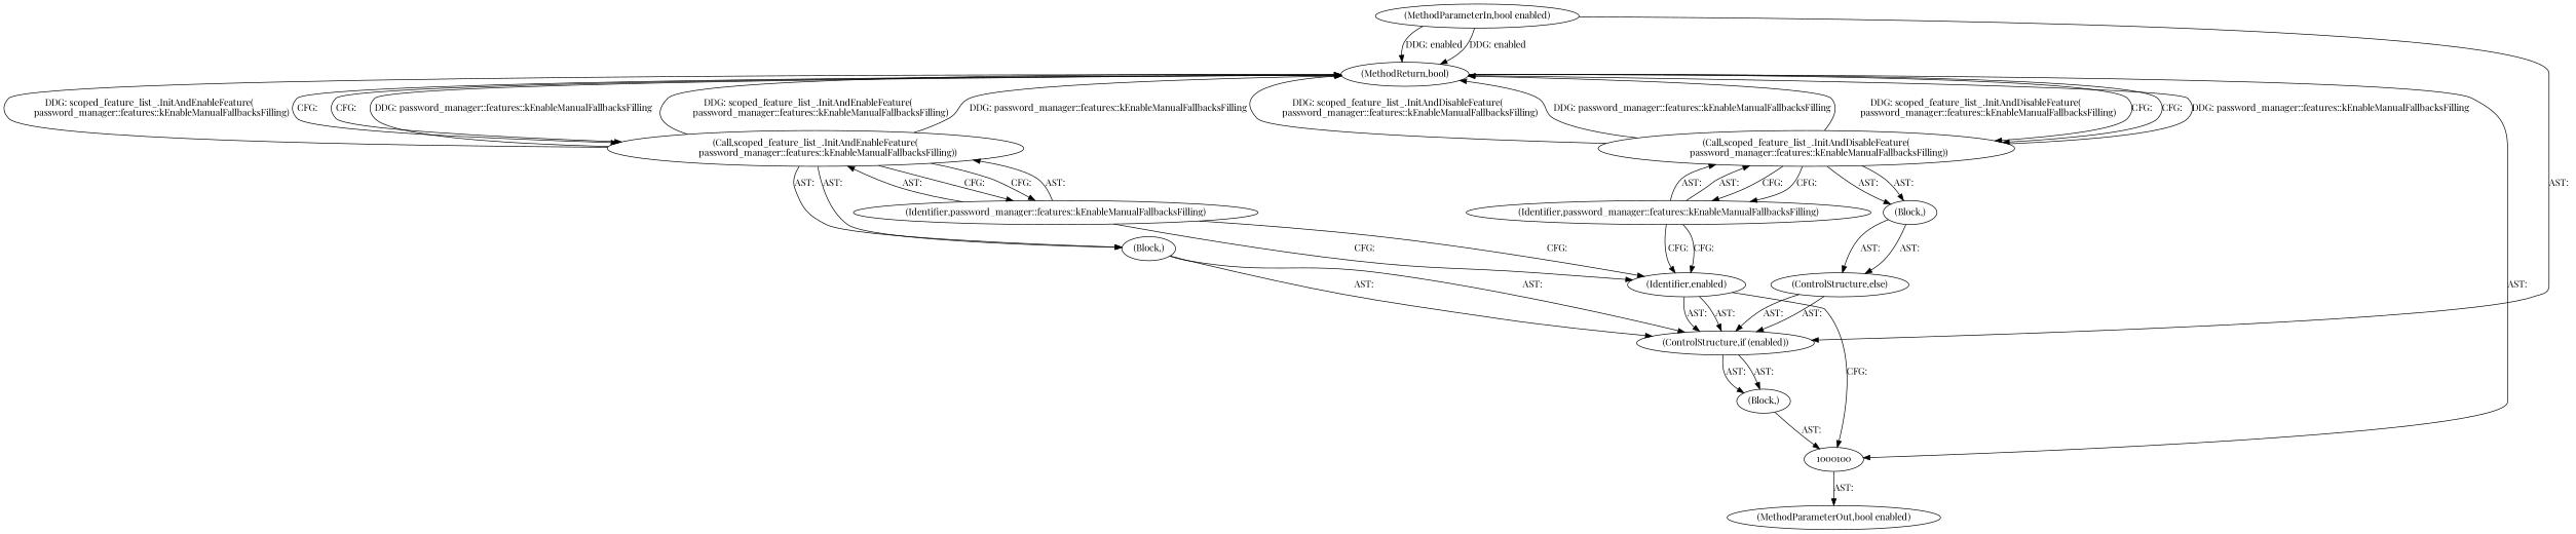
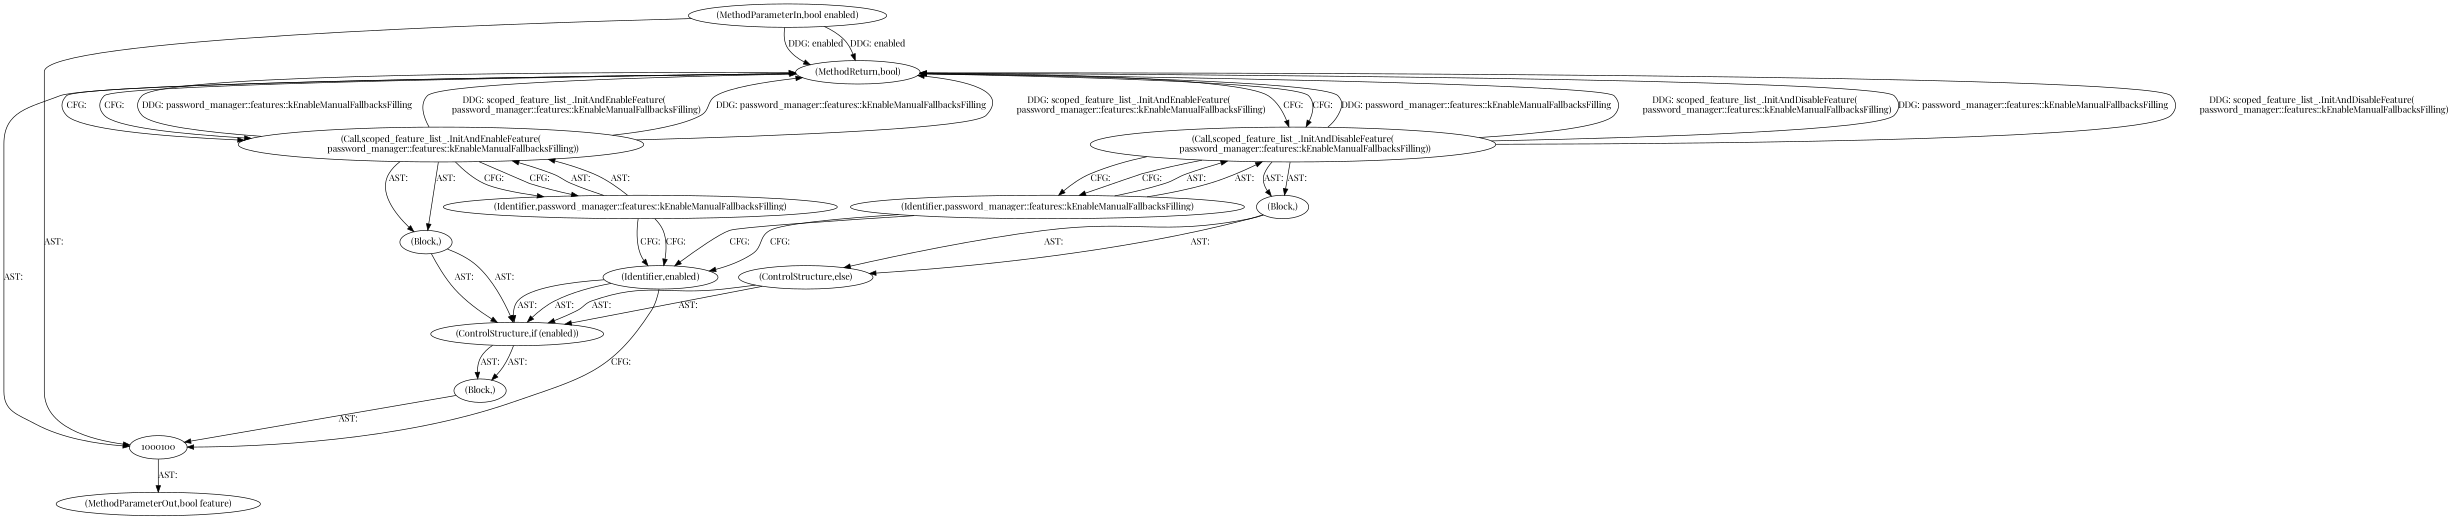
  digraph {
    fontname="Playfair Display"
    node [fontname="Playfair Display"]
    edge [fontname="Playfair Display"]
    n1 [label="(MethodReturn,bool)"]
    n2 [label="(Call,scoped_feature_list_.InitAndEnableFeature(\n          password_manager::features::kEnableManualFallbacksFilling))"]
    n3 [label="(Call,scoped_feature_list_.InitAndDisableFeature(\n          password_manager::features::kEnableManualFallbacksFilling))"]
    1000100
    n5 [label="(Block,)"]
    n6 [label="(Identifier,password_manager::features::kEnableManualFallbacksFilling)"]
    n7 [label="(Block,)"]
    n8 [label="(Identifier,password_manager::features::kEnableManualFallbacksFilling)"]
-   n9 [label="(MethodParameterOut,bool enabled)"]
+   n9 [label="(MethodParameterOut,bool feature)"]
    n10 [label="(MethodParameterIn,bool enabled)"]
    n11 [label="(Block,)"]
    n12 [label="(ControlStructure,if (enabled))"]
    n13 [label="(Identifier,enabled)"]
    n14 [label="(ControlStructure,else)"]
    n1 -> n2 [label="CFG: "]
    n1 -> n2 [label="CFG: "]
    n1 -> n3 [label="CFG: "]
    n1 -> n3 [label="CFG: "]
    n1 -> 1000100 [label="AST: "]
    n2 -> n1 [label="DDG: password_manager::features::kEnableManualFallbacksFilling"]
    n2 -> n1 [label="DDG: scoped_feature_list_.InitAndEnableFeature(\n          password_manager::features::kEnableManualFallbacksFilling)"]
    n2 -> n1 [label="DDG: password_manager::features::kEnableManualFallbacksFilling"]
    n2 -> n1 [label="DDG: scoped_feature_list_.InitAndEnableFeature(\n          password_manager::features::kEnableManualFallbacksFilling)"]
    n2 -> n5 [label="AST: "]
    n2 -> n5 [label="AST: "]
    n2 -> n6 [label="CFG: "]
    n2 -> n6 [label="CFG: "]
    n3 -> n1 [label="DDG: password_manager::features::kEnableManualFallbacksFilling"]
    n3 -> n1 [label="DDG: scoped_feature_list_.InitAndDisableFeature(\n          password_manager::features::kEnableManualFallbacksFilling)"]
    n3 -> n1 [label="DDG: password_manager::features::kEnableManualFallbacksFilling"]
    n3 -> n1 [label="DDG: scoped_feature_list_.InitAndDisableFeature(\n          password_manager::features::kEnableManualFallbacksFilling)"]
    n3 -> n7 [label="AST: "]
    n3 -> n7 [label="AST: "]
    n3 -> n8 [label="CFG: "]
    n3 -> n8 [label="CFG: "]
    1000100 -> n9 [label="AST: "]
    n5 -> n12 [label="AST: "]
    n5 -> n12 [label="AST: "]
    n6 -> n2 [label="AST: "]
    n6 -> n2 [label="AST: "]
    n6 -> n13 [label="CFG: "]
    n6 -> n13 [label="CFG: "]
    n7 -> n14 [label="AST: "]
    n7 -> n14 [label="AST: "]
    n8 -> n3 [label="AST: "]
    n8 -> n3 [label="AST: "]
    n8 -> n13 [label="CFG: "]
    n8 -> n13 [label="CFG: "]
    n10 -> n1 [label="DDG: enabled"]
    n10 -> n1 [label="DDG: enabled"]
-   n10 -> n12 [label="AST: "]
+   n10 -> 1000100 [label="AST: "]
    n11 -> 1000100 [label="AST: "]
    n12 -> n11 [label="AST: "]
    n12 -> n11 [label="AST: "]
    n13 -> 1000100 [label="CFG: "]
    n13 -> n12 [label="AST: "]
    n13 -> n12 [label="AST: "]
    n14 -> n12 [label="AST: "]
    n14 -> n12 [label="AST: "]
  }
